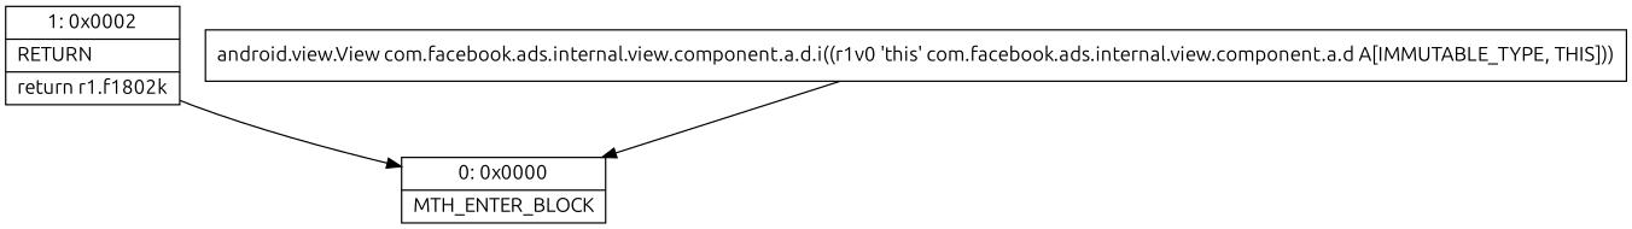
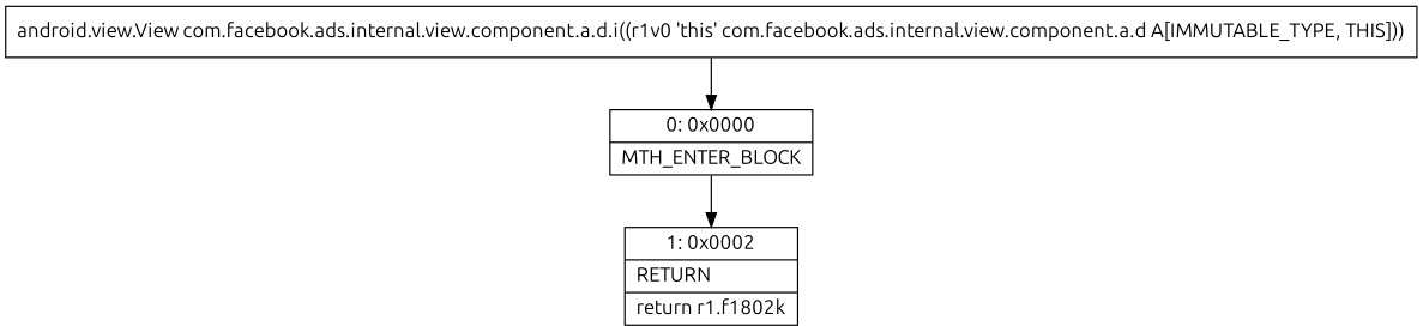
  digraph {
    fontname=Ubuntu
    node [shape=record fontname=Ubuntu]
    edge [fontname=Ubuntu]
    n1 [label="{0\:\ 0x0000|MTH_ENTER_BLOCK\l}"]
    n2 [label="{1\:\ 0x0002|RETURN\l|return r1.f1802k\l}"]
    n3 [label="{android.view.View com.facebook.ads.internal.view.component.a.d.i((r1v0 'this' com.facebook.ads.internal.view.component.a.d A[IMMUTABLE_TYPE, THIS])) }"]
-   n2 -> n1
+   n1 -> n2
    n3 -> n1
  }
